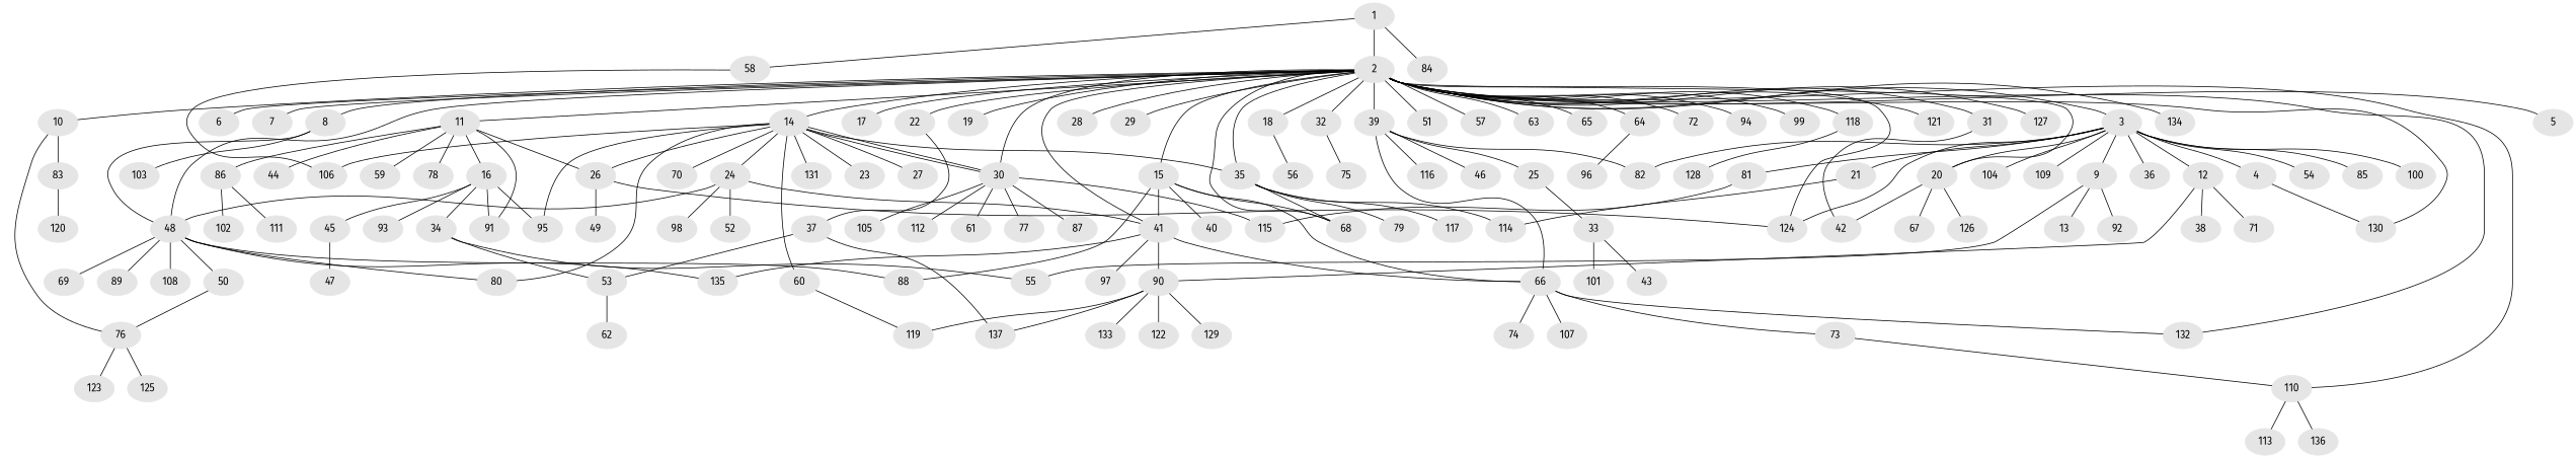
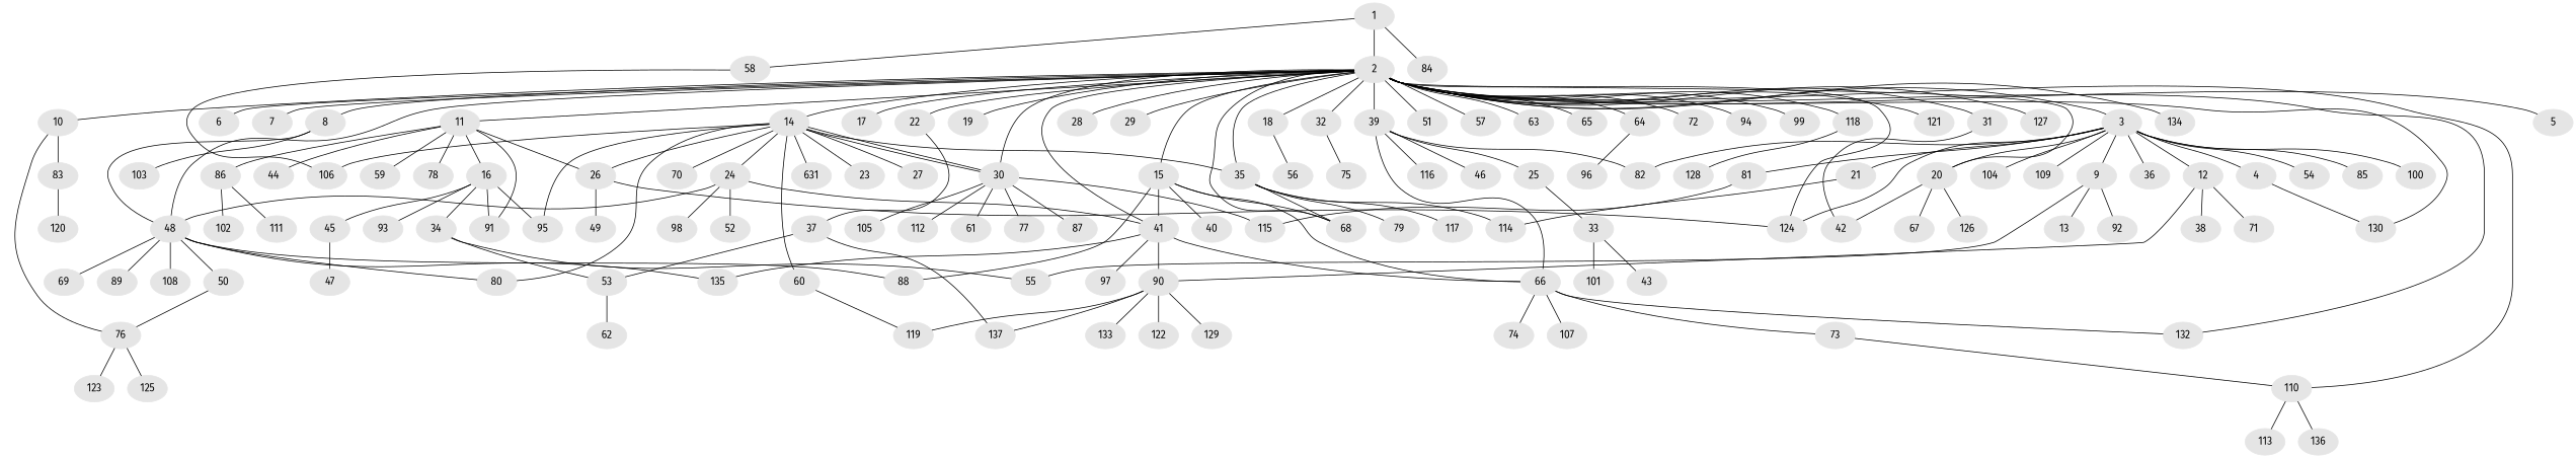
  graph {
    fontname="Fira Sans"
    node [color=gray90 fontname="Fira Sans" style=filled]
    edge [fontname="Fira Sans"]
    1
    2
    58
    84
    3
    5
    6
    7
    8
    10
    11
    14
    15
    17
    18
    19
    20
    22
    28
    29
    30
    31
    32
    35
    39
    41
    48
    51
    57
    63
    64
    65
    68
    72
    94
    99
    110
    118
    121
    124
    127
    130
    132
    134
    106
    4
    9
    12
    21
    36
    54
    81
    82
    85
    100
    104
    109
    103
    76
    83
    16
    26
    44
    59
    78
    86
    91
    23
    24
    27
    60
    70
    80
    95
-   131
+   131 [label=631]
    40
    66
    88
    56
    42
    67
    126
    37
    25
    33
    61
    77
    87
    105
    112
    115
    75
    114
    79
    117
    46
    116
    90
    97
    135
    50
    69
    89
    108
    96
    113
    136
    128
    13
    55
    92
    38
    71
    123
    125
    120
    34
    45
    93
    49
    102
    111
    137
    119
    122
    129
    133
    52
    98
    73
    74
    107
    53
    47
    43
    101
    62
    1 -- 2
    1 -- 58
    1 -- 84
    2 -- 3
    2 -- 5
    2 -- 6
    2 -- 7
    2 -- 8
    2 -- 10
    2 -- 11
    2 -- 14
    2 -- 15
    2 -- 17
    2 -- 18
    2 -- 19
    2 -- 20
    2 -- 22
    2 -- 28
    2 -- 29
    2 -- 30
    2 -- 31
    2 -- 32
    2 -- 35
    2 -- 39
    2 -- 41
    2 -- 48
    2 -- 51
    2 -- 57
    2 -- 63
    2 -- 64
    2 -- 65
    2 -- 68
    2 -- 72
    2 -- 94
    2 -- 99
    2 -- 110
    2 -- 118
    2 -- 121
    2 -- 124
    2 -- 127
    2 -- 130
    2 -- 132
    2 -- 134
    58 -- 106
    3 -- 20
    3 -- 124
    3 -- 4
    3 -- 9
    3 -- 12
    3 -- 21
    3 -- 36
    3 -- 54
    3 -- 81
    3 -- 82
    3 -- 85
    3 -- 100
    3 -- 104
    3 -- 109
    8 -- 48
    8 -- 103
    10 -- 76
    10 -- 83
    11 -- 16
    11 -- 26
    11 -- 44
    11 -- 59
    11 -- 78
    11 -- 86
    11 -- 91
    14 -- 30
    14 -- 30
    14 -- 35
    14 -- 106
    14 -- 26
    14 -- 23
    14 -- 24
    14 -- 27
    14 -- 60
    14 -- 70
    14 -- 80
    14 -- 95
    14 -- 131
    15 -- 41
    15 -- 68
    15 -- 40
    15 -- 66
    15 -- 88
    18 -- 56
    20 -- 42
    20 -- 67
    20 -- 126
    22 -- 37
    30 -- 61
    30 -- 77
    30 -- 87
    30 -- 105
    30 -- 112
    30 -- 115
    31 -- 42
    32 -- 75
    35 -- 68
    35 -- 114
    35 -- 79
    35 -- 117
    39 -- 82
    39 -- 66
    39 -- 25
    39 -- 46
    39 -- 116
    41 -- 66
    41 -- 90
    41 -- 97
    41 -- 135
    48 -- 80
    48 -- 88
    48 -- 135
    48 -- 50
    48 -- 69
    48 -- 89
    48 -- 108
    64 -- 96
    110 -- 113
    110 -- 136
    118 -- 128
    4 -- 130
    9 -- 13
    9 -- 55
    9 -- 92
    12 -- 90
    12 -- 38
    12 -- 71
    21 -- 114
    81 -- 115
    76 -- 123
    76 -- 125
    83 -- 120
    16 -- 91
    16 -- 95
    16 -- 34
    16 -- 45
    16 -- 93
    26 -- 124
    26 -- 49
    86 -- 102
    86 -- 111
    24 -- 41
    24 -- 48
    24 -- 52
    24 -- 98
    60 -- 119
    66 -- 132
    66 -- 73
    66 -- 74
    66 -- 107
    37 -- 137
    37 -- 53
    25 -- 33
    33 -- 43
    33 -- 101
    90 -- 137
    90 -- 119
    90 -- 122
    90 -- 129
    90 -- 133
    50 -- 76
    34 -- 55
    34 -- 53
    45 -- 47
    73 -- 110
    53 -- 62
  }
